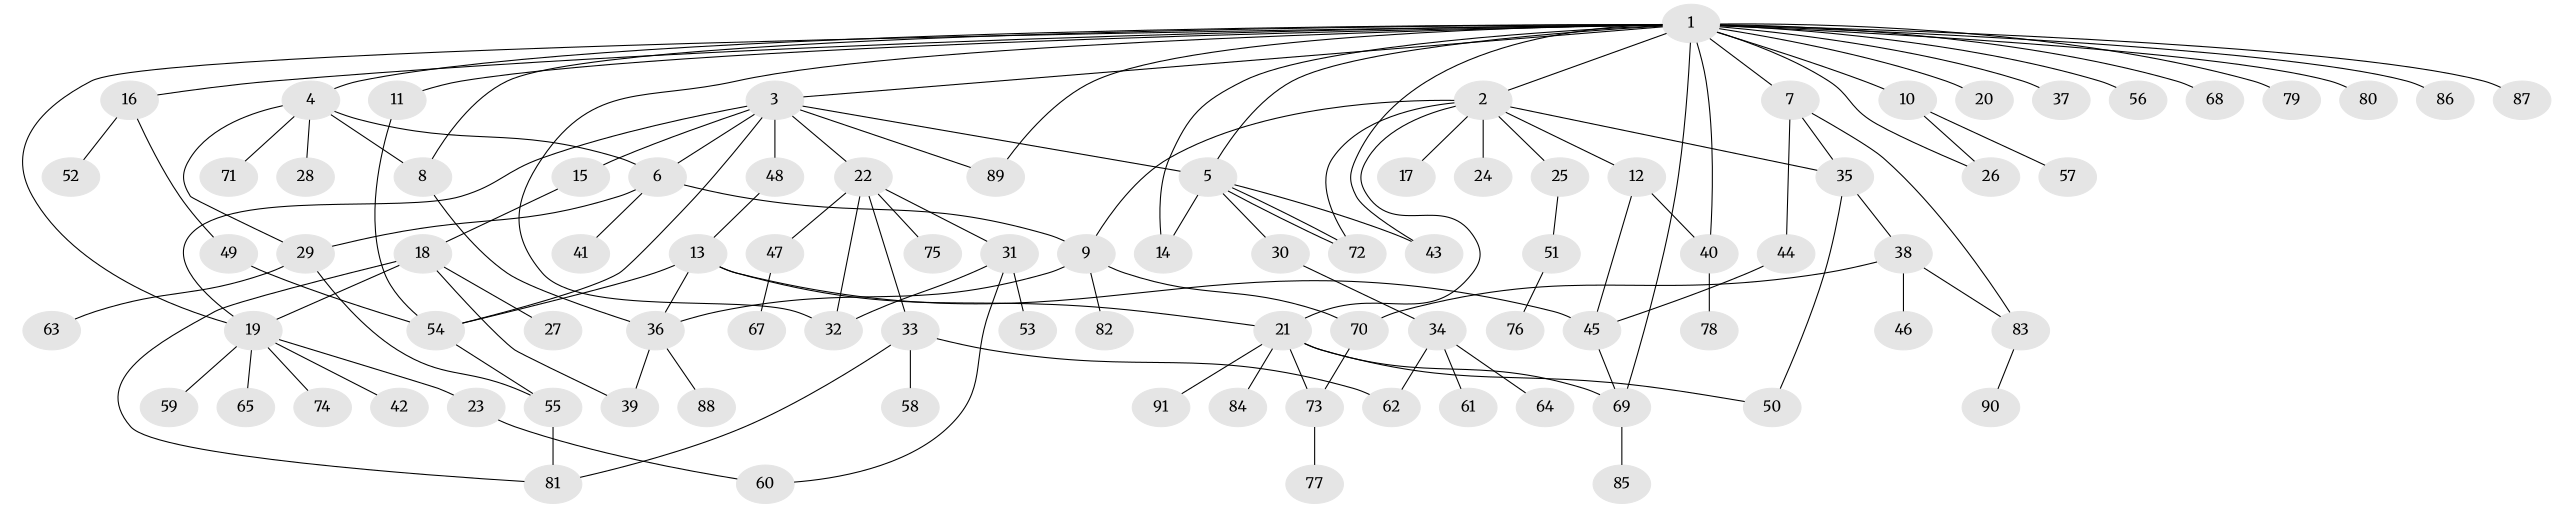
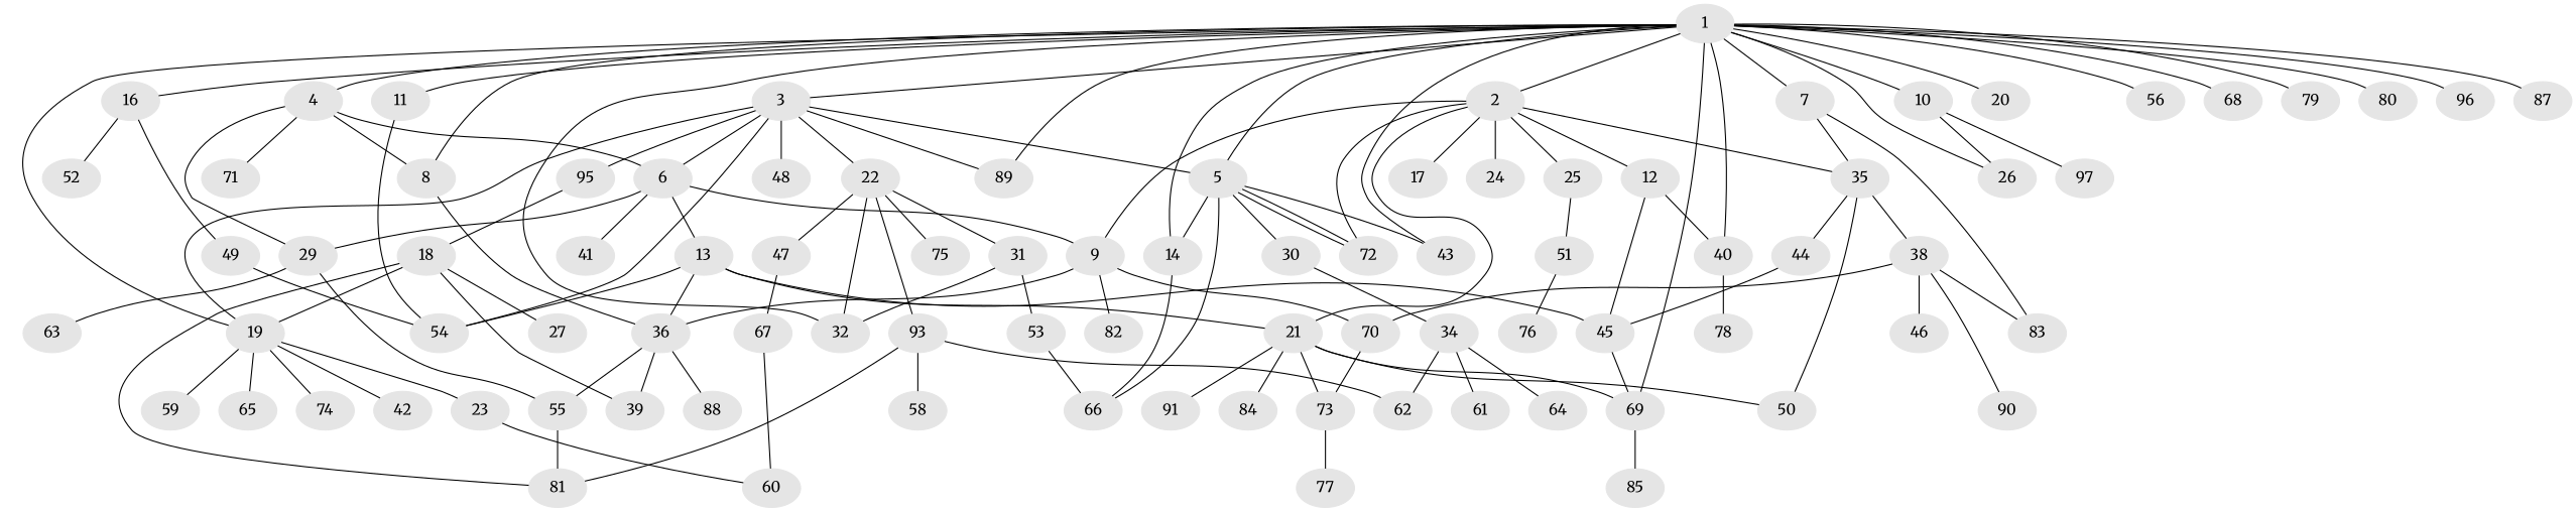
  graph {
    fontname=Merriweather
    node [color=gray90 fontname=Merriweather style=filled]
    edge [fontname=Merriweather]
    1
    2
    3
    4
    5
    7
    8
    10
    11
    14
    16
    19
    20
    26
    32
-   37
    40
    43
    56
    68
    69
    79
    80
-   86
+   86 [label=96]
    87
    89
    9
    12
    17
    21
    24
    25
    35
    72
    6
-   15
+   15 [label=95]
    22
    48
    54
-   28
    29
    71
    30
+   66
    83
    36
-   57
+   57 [label=97]
    49
    52
    23
    42
    59
    65
    74
    78
    85
    70
    82
    45
    50
    73
    84
    91
    51
    38
    44
    13
    41
    18
    31
-   33
+   33 [label=93]
    47
    75
    55
    63
    34
    46
    90
    39
    88
    27
    81
    60
    77
    53
    58
    62
    67
    76
    61
    64
    1 -- 2
    1 -- 3
    1 -- 4
    1 -- 5
    1 -- 7
    1 -- 8
    1 -- 10
    1 -- 11
    1 -- 14
    1 -- 16
    1 -- 19
    1 -- 20
    1 -- 26
    1 -- 32
-   1 -- 37
    1 -- 40
    1 -- 43
    1 -- 56
    1 -- 68
    1 -- 69
    1 -- 79
    1 -- 80
    1 -- 86
    1 -- 87
    1 -- 89
    2 -- 9
    2 -- 12
    2 -- 17
    2 -- 21
    2 -- 24
    2 -- 25
    2 -- 35
    2 -- 72
    3 -- 5
    3 -- 19
    3 -- 89
    3 -- 6
    3 -- 15
    3 -- 22
    3 -- 48
    3 -- 54
    4 -- 8
    4 -- 6
-   4 -- 28
    4 -- 29
    4 -- 71
    5 -- 14
    5 -- 43
    5 -- 72
    5 -- 72
    5 -- 30
+   5 -- 66
    7 -- 35
    7 -- 83
    8 -- 36
    10 -- 26
    10 -- 57
    11 -- 54
+   14 -- 66
    16 -- 49
    16 -- 52
    19 -- 23
    19 -- 42
    19 -- 59
    19 -- 65
    19 -- 74
    40 -- 78
    69 -- 85
    9 -- 36
    9 -- 70
    9 -- 82
    12 -- 40
    12 -- 45
    21 -- 69
    21 -- 50
    21 -- 73
    21 -- 84
    21 -- 91
    25 -- 51
    35 -- 50
    35 -- 38
-   7 -- 44
+   35 -- 44
    6 -- 9
    6 -- 29
-   48 -- 13
+   6 -- 13
    6 -- 41
    15 -- 18
    22 -- 32
    22 -- 31
    22 -- 33
    22 -- 47
    22 -- 75
-   54 -- 55
+   36 -- 55
    29 -- 55
    29 -- 63
    30 -- 34
-   83 -- 90
+   38 -- 90
    36 -- 39
    36 -- 88
    49 -- 54
    23 -- 60
    70 -- 73
    45 -- 69
    73 -- 77
    51 -- 76
    38 -- 83
    38 -- 70
    38 -- 46
    44 -- 45
    13 -- 21
    13 -- 54
    13 -- 36
    13 -- 45
    18 -- 19
    18 -- 39
    18 -- 27
    18 -- 81
    31 -- 32
-   31 -- 60
+   67 -- 60
    31 -- 53
    33 -- 81
    33 -- 58
    33 -- 62
    47 -- 67
    55 -- 81
    34 -- 62
    34 -- 61
    34 -- 64
+   53 -- 66
  }
